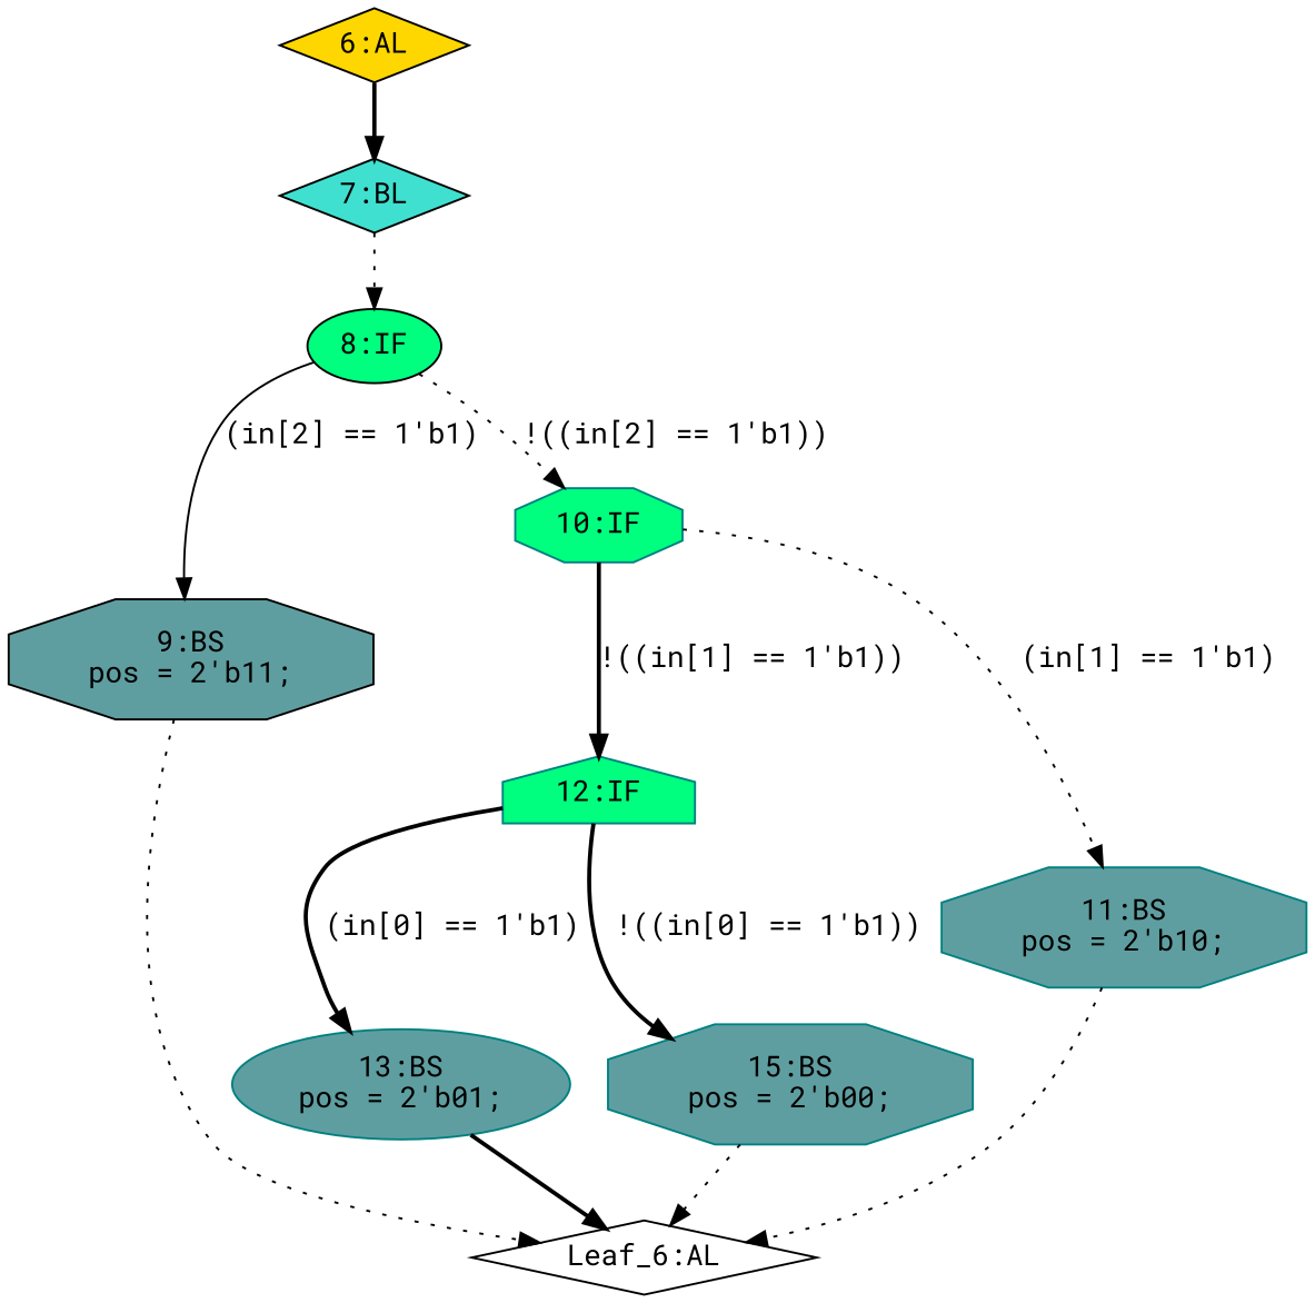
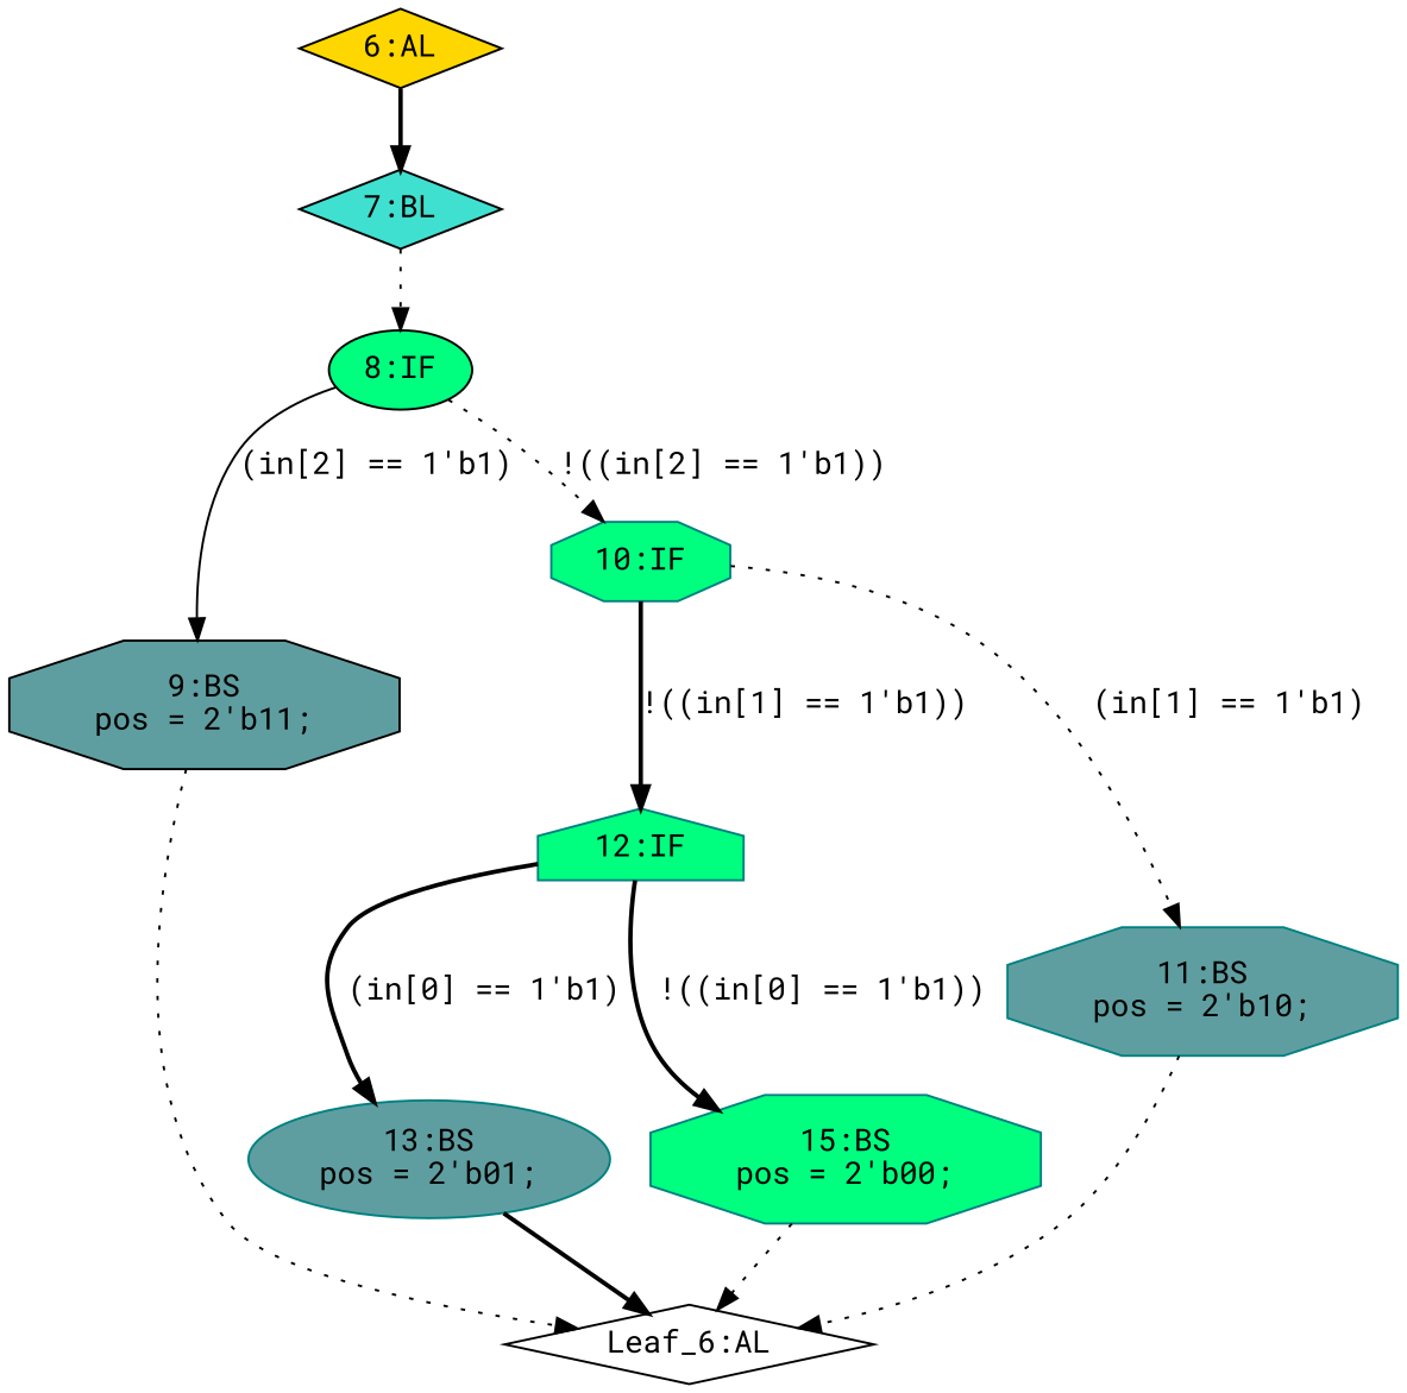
  strict digraph {
    fontname="Roboto Mono"
    node [color=black fillcolor=cadetblue fontname="Roboto Mono" shape=octagon statements="[]" style=filled typ=BlockingSubstitution]
    edge [cond="[]" fontname="Roboto Mono" lineno=None style=dotted]
    n1 [ast="<pyverilog.vparser.ast.BlockingSubstitution object at 0x7fe0d897ac10>" label="9:BS\npos = 2'b11;" statements="[<pyverilog.vparser.ast.BlockingSubstitution object at 0x7fe0d897ac10>]"]
    n2 [def_var="['pos']" label="Leaf_6:AL" shape=diamond fillcolor="" statements="" style="" typ=""]
    n3 [ast="<pyverilog.vparser.ast.IfStatement object at 0x7fe0da0d19d0>" color=teal fillcolor=springgreen label="12:IF" shape=house typ=IfStatement]
    n4 [ast="<pyverilog.vparser.ast.BlockingSubstitution object at 0x7fe0da0d1bd0>" color=teal label="13:BS\npos = 2'b01;" shape=ellipse statements="[<pyverilog.vparser.ast.BlockingSubstitution object at 0x7fe0da0d1bd0>]"]
-   n5 [ast="<pyverilog.vparser.ast.BlockingSubstitution object at 0x7fe0da0d1a50>" color=teal label="15:BS\npos = 2'b00;" statements="[<pyverilog.vparser.ast.BlockingSubstitution object at 0x7fe0da0d1a50>]"]
+   n5 [ast="<pyverilog.vparser.ast.BlockingSubstitution object at 0x7fe0da0d1a50>" color=teal fillcolor=springgreen label="15:BS\npos = 2'b00;" statements="[<pyverilog.vparser.ast.BlockingSubstitution object at 0x7fe0da0d1a50>]"]
    n6 [ast="<pyverilog.vparser.ast.Always object at 0x7fe0da0ed310>" clk_sens=False fillcolor=gold label="6:AL" sens="[]" shape=diamond typ=Always use_var="['in']"]
    n7 [ast="<pyverilog.vparser.ast.Block object at 0x7fe0da0ed150>" fillcolor=turquoise label="7:BL" shape=diamond typ=Block]
    n8 [ast="<pyverilog.vparser.ast.IfStatement object at 0x7fe0da0ed190>" fillcolor=springgreen label="8:IF" shape=ellipse typ=IfStatement]
    n9 [ast="<pyverilog.vparser.ast.IfStatement object at 0x7fe0da0d1e50>" color=teal fillcolor=springgreen label="10:IF" typ=IfStatement]
    n10 [ast="<pyverilog.vparser.ast.BlockingSubstitution object at 0x7fe0da0d1e90>" color=teal label="11:BS\npos = 2'b10;" statements="[<pyverilog.vparser.ast.BlockingSubstitution object at 0x7fe0da0d1e90>]"]
    n1 -> n2
    n3 -> n4 [cond="['in']" label="(in[0] == 1'b1)" lineno=12 style=bold]
    n3 -> n5 [cond="['in']" label="!((in[0] == 1'b1))" lineno=12 style=bold]
    n4 -> n2 [style=bold]
    n5 -> n2
    n6 -> n7 [style=bold]
    n7 -> n8
    n8 -> n1 [cond="['in']" label="(in[2] == 1'b1)" lineno=8 style=solid]
    n8 -> n9 [cond="['in']" label="!((in[2] == 1'b1))" lineno=8]
    n9 -> n3 [cond="['in']" label="!((in[1] == 1'b1))" lineno=10 style=bold]
    n9 -> n10 [cond="['in']" label="(in[1] == 1'b1)" lineno=10]
    n10 -> n2
  }
